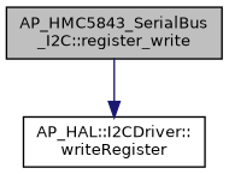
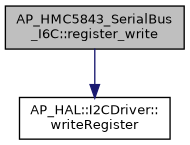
  digraph {
    rankdir=TB
    node [color=black fontname=Helvetica fontsize=10 shape=record style=filled]
-   n1 [fillcolor=grey75 fontcolor=black height=0.2 label="AP_HMC5843_SerialBus\l_I2C::register_write" width=0.4]
+   n1 [fillcolor=grey75 fontcolor=black height=0.2 label="AP_HMC5843_SerialBus\l_I6C::register_write" width=0.4]
    n2 [fillcolor=white height=0.2 label="AP_HAL::I2CDriver::\lwriteRegister" width=0.4]
    n1 -> n2 [color=midnightblue fontname=Helvetica fontsize=10 labelfontname=Helvetica labelfontsize=10 style=solid]
  }
